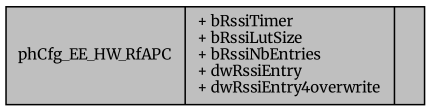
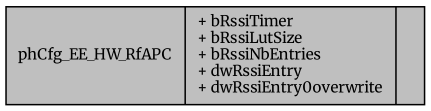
  digraph {
    rankdir=LR
    fontname=Merriweather
-   n1 [color=black fillcolor=grey75 fontcolor=black fontname=Merriweather fontsize=10 height=0.2 label="{phCfg_EE_HW_RfAPC\n|+ bRssiTimer\l+ bRssiLutSize\l+ bRssiNbEntries\l+ dwRssiEntry\l+ dwRssiEntry4overwrite\l|}" shape=record style=filled width=0.4]
+   n1 [color=black fillcolor=grey75 fontcolor=black fontname=Merriweather fontsize=10 height=0.2 label="{phCfg_EE_HW_RfAPC\n|+ bRssiTimer\l+ bRssiLutSize\l+ bRssiNbEntries\l+ dwRssiEntry\l+ dwRssiEntry0overwrite\l|}" shape=record style=filled width=0.4]
  }
